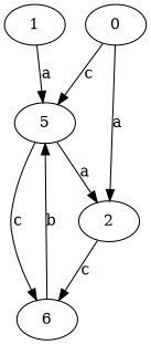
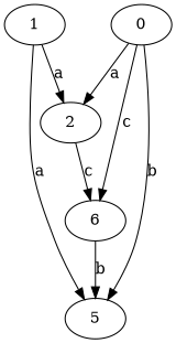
  strict digraph {
    1
    5
    2
    6
    0
    1 -> 5 [label=a]
-   5 -> 2 [label=a]
-   5 -> 6 [label=c]
+   1 -> 2 [label=a]
+   0 -> 6 [label=c]
    2 -> 6 [label=c]
    6 -> 5 [label=b]
-   0 -> 5 [label=c]
+   0 -> 5 [label=b]
    0 -> 2 [label=a]
  }
